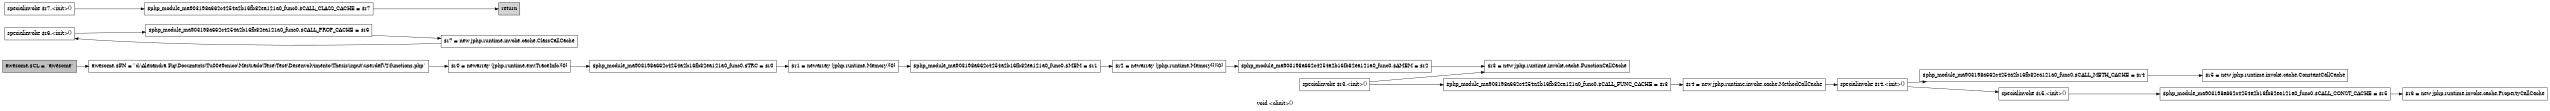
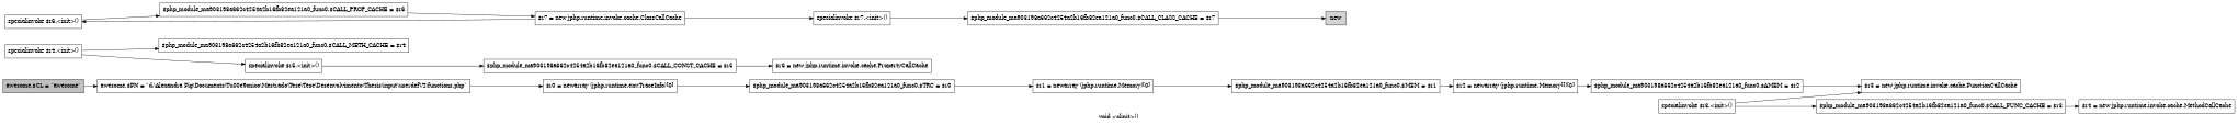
  digraph {
    label="void <clinit>()"
    rankdir=LR
    node [shape=box]
    n1 [fillcolor=gray label="awesome.$CL = \"awesome\"" style=filled]
    n2 [label="awesome.$FN = \"d:\\Alexandra Fig\\Documents\\T\u00e9cnico\\Mestrado\\Tese\\Tese\\Desenvolvimento\\Thesis\\input\\userdefV2\\functions.php\""]
    n3 [label="$r0 = newarray (jphp.runtime.env.TraceInfo)[0]"]
    n4 [label="$php_module_ma903198a662c4254a2b16fb82ea121a0_func0.$TRC = $r0"]
    n5 [label="$r1 = newarray (jphp.runtime.Memory)[0]"]
    n6 [label="$php_module_ma903198a662c4254a2b16fb82ea121a0_func0.$MEM = $r1"]
    n7 [label="$r2 = newarray (jphp.runtime.Memory[])[0]"]
    n8 [label="$php_module_ma903198a662c4254a2b16fb82ea121a0_func0.$AMEM = $r2"]
    n9 [label="$r3 = new jphp.runtime.invoke.cache.FunctionCallCache"]
    n10 [label="specialinvoke $r3.<init>()"]
    n11 [label="$php_module_ma903198a662c4254a2b16fb82ea121a0_func0.$CALL_FUNC_CACHE = $r3"]
    n12 [label="$r4 = new jphp.runtime.invoke.cache.MethodCallCache"]
    n13 [label="specialinvoke $r4.<init>()"]
    n14 [label="$php_module_ma903198a662c4254a2b16fb82ea121a0_func0.$CALL_METH_CACHE = $r4"]
    n15 [label="specialinvoke $r5.<init>()"]
-   n16 [label="$r5 = new jphp.runtime.invoke.cache.ConstantCallCache"]
    n17 [label="$php_module_ma903198a662c4254a2b16fb82ea121a0_func0.$CALL_CONST_CACHE = $r5"]
    n18 [label="$r6 = new jphp.runtime.invoke.cache.PropertyCallCache"]
    n19 [label="specialinvoke $r6.<init>()"]
    n20 [label="$php_module_ma903198a662c4254a2b16fb82ea121a0_func0.$CALL_PROP_CACHE = $r6"]
    n21 [label="$r7 = new jphp.runtime.invoke.cache.ClassCallCache"]
    n22 [label="specialinvoke $r7.<init>()"]
    n23 [label="$php_module_ma903198a662c4254a2b16fb82ea121a0_func0.$CALL_CLASS_CACHE = $r7"]
-   n24 [fillcolor=lightgray label=return style=filled]
+   n24 [fillcolor=lightgray label=new style=filled]
    n1 -> n2
    n2 -> n3
    n3 -> n4
    n4 -> n5
    n5 -> n6
    n6 -> n7
    n7 -> n8
    n8 -> n9
    n10 -> n9
    n10 -> n11
    n11 -> n12
-   n12 -> n13
    n13 -> n14
    n13 -> n15
-   n14 -> n16
    n15 -> n17
    n17 -> n18
    n19 -> n20
    n20 -> n21
    n21 -> n19
+   n21 -> n22
    n22 -> n23
    n23 -> n24
  }
